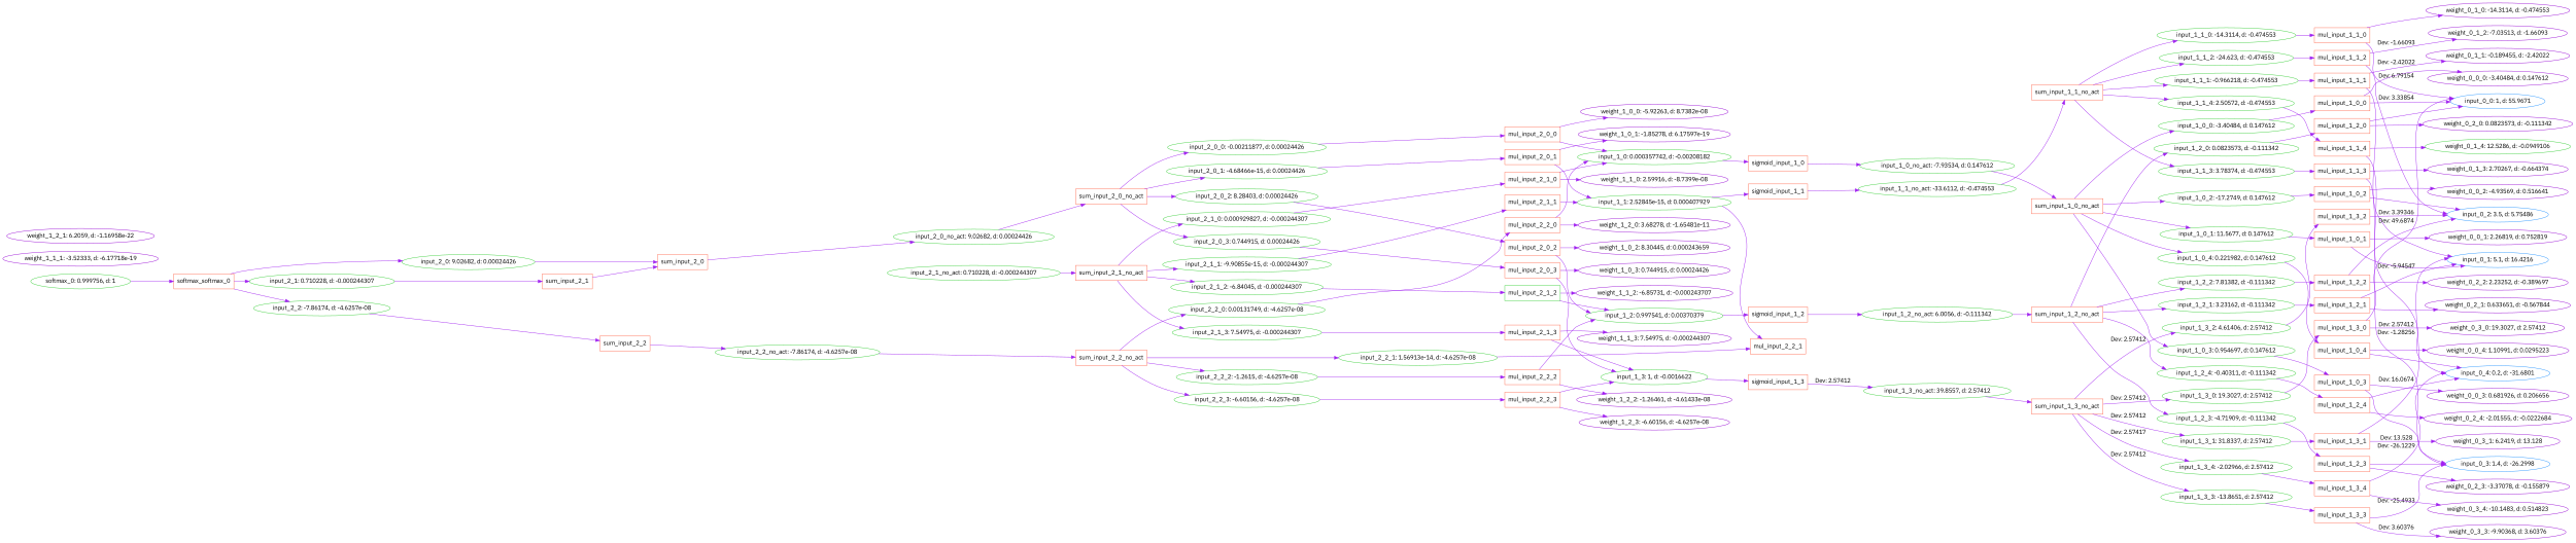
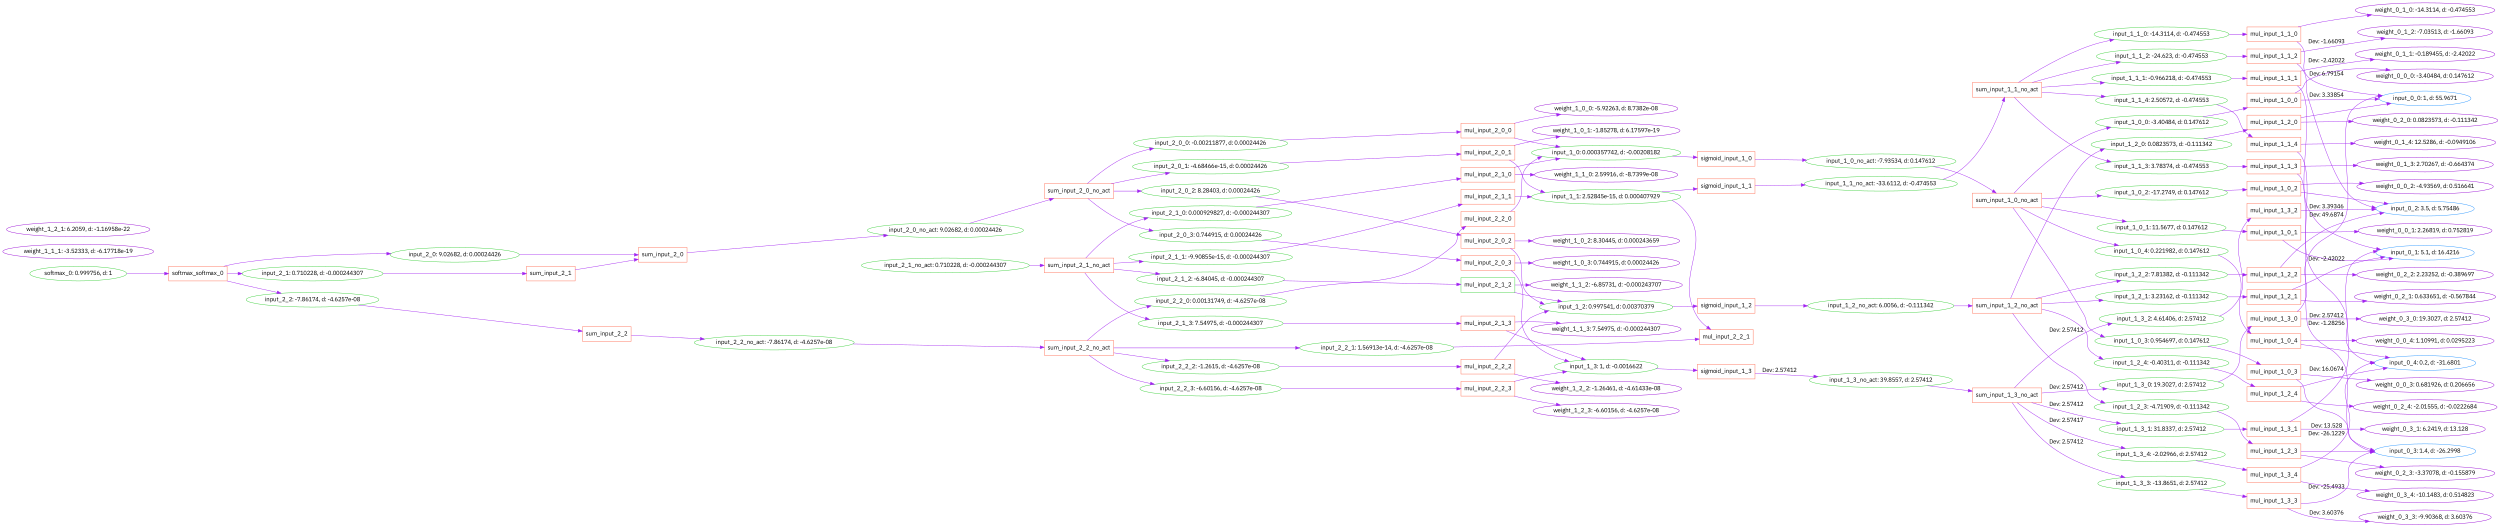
  digraph {
    fontname="IBM Plex Sans"
    rankdir=LR
    node [color=limegreen fontname="IBM Plex Sans" shape=oval]
    edge [color=purple fontname="IBM Plex Sans"]
    n1 [label="softmax_0: 0.999756, d: 1"]
    n2 [color=tomato label=softmax_softmax_0 shape=box]
    n3 [label="input_2_0: 9.02682, d: 0.00024426"]
    n4 [label="input_2_1: 0.710228, d: -0.000244307"]
    n5 [label="input_2_2: -7.86174, d: -4.6257e-08"]
    n6 [color=tomato label=sum_input_2_0 shape=box]
    n7 [color=tomato label=sum_input_2_1 shape=box]
    n8 [color=tomato label=sum_input_2_2 shape=box]
    n9 [label="input_2_0_no_act: 9.02682, d: 0.00024426"]
    n10 [color=tomato label=sum_input_2_0_no_act shape=box]
    n11 [label="input_2_0_0: -0.00211877, d: 0.00024426"]
    n12 [label="input_2_0_1: -4.68466e-15, d: 0.00024426"]
    n13 [label="input_2_0_2: 8.28403, d: 0.00024426"]
    n14 [label="input_2_0_3: 0.744915, d: 0.00024426"]
    n15 [color=tomato label=mul_input_2_0_0 shape=box]
    n16 [color=tomato label=mul_input_2_0_1 shape=box]
    n17 [color=tomato label=mul_input_2_0_2 shape=box]
    n18 [color=tomato label=mul_input_2_0_3 shape=box]
    n19 [color=darkviolet label="weight_1_0_0: -5.92263, d: 8.7382e-08"]
    n20 [label="input_1_0: 0.000357742, d: -0.00208182"]
    n21 [color=tomato label=sigmoid_input_1_0 shape=box]
    n22 [label="input_1_0_no_act: -7.93534, d: 0.147612"]
    n23 [color=tomato label=sum_input_1_0_no_act shape=box]
    n24 [label="input_1_0_0: -3.40484, d: 0.147612"]
    n25 [label="input_1_0_1: 11.5677, d: 0.147612"]
    n26 [label="input_1_0_2: -17.2749, d: 0.147612"]
    n27 [label="input_1_0_3: 0.954697, d: 0.147612"]
    n28 [label="input_1_0_4: 0.221982, d: 0.147612"]
    n29 [color=tomato label=mul_input_1_0_0 shape=box]
    n30 [color=tomato label=mul_input_1_0_1 shape=box]
    n31 [color=tomato label=mul_input_1_0_2 shape=box]
    n32 [color=tomato label=mul_input_1_0_3 shape=box]
    n33 [color=tomato label=mul_input_1_0_4 shape=box]
    n34 [color=darkviolet label="weight_0_0_0: -3.40484, d: 0.147612"]
    n35 [color=dodgerblue label="input_0_0: 1, d: 55.9671"]
    n36 [color=darkviolet label="weight_0_0_1: 2.26819, d: 0.752819"]
    n37 [color=dodgerblue label="input_0_1: 5.1, d: 16.4216"]
    n38 [color=darkviolet label="weight_0_0_2: -4.93569, d: 0.516641"]
    n39 [color=dodgerblue label="input_0_2: 3.5, d: 5.75486"]
    n40 [color=darkviolet label="weight_0_0_3: 0.681926, d: 0.206656"]
    n41 [color=dodgerblue label="input_0_3: 1.4, d: -26.2998"]
    n42 [color=darkviolet label="weight_0_0_4: 1.10991, d: 0.0295223"]
    n43 [color=dodgerblue label="input_0_4: 0.2, d: -31.6801"]
    n44 [color=darkviolet label="weight_1_0_1: -1.85278, d: 6.17597e-19"]
    n45 [label="input_1_1: 2.52845e-15, d: 0.000407929"]
    n46 [color=tomato label=sigmoid_input_1_1 shape=box]
    n47 [color=tomato label=mul_input_2_2_1 shape=box]
    n48 [label="input_1_1_no_act: -33.6112, d: -0.474553"]
    n49 [color=tomato label=sum_input_1_1_no_act shape=box]
    n50 [label="input_1_1_0: -14.3114, d: -0.474553"]
    n51 [label="input_1_1_1: -0.966218, d: -0.474553"]
    n52 [label="input_1_1_2: -24.623, d: -0.474553"]
    n53 [label="input_1_1_3: 3.78374, d: -0.474553"]
    n54 [label="input_1_1_4: 2.50572, d: -0.474553"]
    n55 [color=tomato label=mul_input_1_1_0 shape=box]
    n56 [color=tomato label=mul_input_1_1_1 shape=box]
    n57 [color=tomato label=mul_input_1_1_2 shape=box]
    n58 [color=tomato label=mul_input_1_1_3 shape=box]
    n59 [color=tomato label=mul_input_1_1_4 shape=box]
    n60 [color=darkviolet label="weight_0_1_0: -14.3114, d: -0.474553"]
    n61 [color=darkviolet label="weight_0_1_1: -0.189455, d: -2.42022"]
    n62 [color=darkviolet label="weight_0_1_2: -7.03513, d: -1.66093"]
    n63 [color=darkviolet label="weight_0_1_3: 2.70267, d: -0.664374"]
-   n64 [label="weight_0_1_4: 12.5286, d: -0.0949106"]
+   n64 [color=darkviolet label="weight_0_1_4: 12.5286, d: -0.0949106"]
    n65 [color=darkviolet label="weight_1_0_2: 8.30445, d: 0.000243659"]
    n66 [label="input_1_2: 0.997541, d: 0.00370379"]
    n67 [color=tomato label=sigmoid_input_1_2 shape=box]
    n68 [label="input_1_2_no_act: 6.0056, d: -0.111342"]
    n69 [color=tomato label=sum_input_1_2_no_act shape=box]
    n70 [label="input_1_2_0: 0.0823573, d: -0.111342"]
    n71 [label="input_1_2_1: 3.23162, d: -0.111342"]
    n72 [label="input_1_2_2: 7.81382, d: -0.111342"]
    n73 [label="input_1_2_3: -4.71909, d: -0.111342"]
    n74 [label="input_1_2_4: -0.40311, d: -0.111342"]
    n75 [color=tomato label=mul_input_1_2_0 shape=box]
    n76 [color=tomato label=mul_input_1_2_1 shape=box]
    n77 [color=tomato label=mul_input_1_2_2 shape=box]
    n78 [color=tomato label=mul_input_1_2_3 shape=box]
    n79 [color=tomato label=mul_input_1_2_4 shape=box]
    n80 [color=darkviolet label="weight_0_2_0: 0.0823573, d: -0.111342"]
    n81 [color=darkviolet label="weight_0_2_1: 0.633651, d: -0.567844"]
    n82 [color=darkviolet label="weight_0_2_2: 2.23252, d: -0.389697"]
    n83 [color=darkviolet label="weight_0_2_3: -3.37078, d: -0.155879"]
    n84 [color=darkviolet label="weight_0_2_4: -2.01555, d: -0.0222684"]
    n85 [color=darkviolet label="weight_1_0_3: 0.744915, d: 0.00024426"]
    n86 [label="input_1_3: 1, d: -0.0016622"]
    n87 [color=tomato label=sigmoid_input_1_3 shape=box]
    n88 [label="input_1_3_no_act: 39.8557, d: 2.57412"]
    n89 [color=tomato label=sum_input_1_3_no_act shape=box]
    n90 [label="input_1_3_0: 19.3027, d: 2.57412"]
    n91 [label="input_1_3_1: 31.8337, d: 2.57412"]
    n92 [label="input_1_3_2: 4.61406, d: 2.57412"]
    n93 [label="input_1_3_3: -13.8651, d: 2.57412"]
    n94 [label="input_1_3_4: -2.02966, d: 2.57412"]
    n95 [color=tomato label=mul_input_1_3_0 shape=box]
    n96 [color=tomato label=mul_input_1_3_1 shape=box]
    n97 [color=tomato label=mul_input_1_3_2 shape=box]
    n98 [color=tomato label=mul_input_1_3_3 shape=box]
    n99 [color=tomato label=mul_input_1_3_4 shape=box]
    n100 [color=darkviolet label="weight_0_3_0: 19.3027, d: 2.57412"]
    n101 [color=darkviolet label="weight_0_3_1: 6.2419, d: 13.128"]
    n102 [color=darkviolet label="weight_0_3_3: -9.90368, d: 3.60376"]
    n103 [color=darkviolet label="weight_0_3_4: -10.1483, d: 0.514823"]
    n104 [label="input_2_1_no_act: 0.710228, d: -0.000244307"]
    n105 [color=tomato label=sum_input_2_1_no_act shape=box]
    n106 [label="input_2_1_0: 0.000929827, d: -0.000244307"]
    n107 [label="input_2_1_1: -9.90855e-15, d: -0.000244307"]
    n108 [label="input_2_1_2: -6.84045, d: -0.000244307"]
    n109 [label="input_2_1_3: 7.54975, d: -0.000244307"]
    n110 [color=tomato label=mul_input_2_1_0 shape=box]
    n111 [color=tomato label=mul_input_2_1_1 shape=box]
    n112 [label=mul_input_2_1_2 shape=box]
    n113 [color=tomato label=mul_input_2_1_3 shape=box]
    n114 [color=darkviolet label="weight_1_1_0: 2.59916, d: -8.7399e-08"]
    n115 [color=darkviolet label="weight_1_1_1: -3.52333, d: -6.17718e-19"]
    n116 [color=darkviolet label="weight_1_1_2: -6.85731, d: -0.000243707"]
    n117 [color=darkviolet label="weight_1_1_3: 7.54975, d: -0.000244307"]
    n118 [label="input_2_2_no_act: -7.86174, d: -4.6257e-08"]
    n119 [color=tomato label=sum_input_2_2_no_act shape=box]
    n120 [label="input_2_2_0: 0.00131749, d: -4.6257e-08"]
    n121 [label="input_2_2_1: 1.56913e-14, d: -4.6257e-08"]
    n122 [label="input_2_2_2: -1.2615, d: -4.6257e-08"]
    n123 [label="input_2_2_3: -6.60156, d: -4.6257e-08"]
    n124 [color=tomato label=mul_input_2_2_0 shape=box]
    n125 [color=tomato label=mul_input_2_2_2 shape=box]
    n126 [color=tomato label=mul_input_2_2_3 shape=box]
-   n127 [color=darkviolet label="weight_1_2_0: 3.68278, d: -1.65481e-11"]
    n128 [color=darkviolet label="weight_1_2_1: 6.2059, d: -1.16958e-22"]
    n129 [color=darkviolet label="weight_1_2_2: -1.26461, d: -4.61433e-08"]
    n130 [color=darkviolet label="weight_1_2_3: -6.60156, d: -4.6257e-08"]
    n1 -> n2
    n2 -> n3
    n2 -> n4
    n2 -> n5
    n3 -> n6
    n4 -> n7
    n5 -> n8
    n6 -> n9
    n7 -> n6
    n8 -> n118
    n9 -> n10
    n10 -> n11
    n10 -> n12
    n10 -> n13
    n10 -> n14
    n11 -> n15
    n12 -> n16
    n13 -> n17
    n14 -> n18
    n15 -> n19
    n15 -> n20
    n16 -> n44
    n16 -> n45
    n17 -> n65
    n17 -> n66
    n18 -> n85
    n18 -> n86
    n20 -> n21
    n21 -> n22
    n22 -> n23
    n23 -> n24
    n23 -> n25
    n23 -> n26
    n23 -> n27
    n23 -> n28
    n24 -> n29
    n25 -> n30
    n26 -> n31
    n27 -> n32
    n28 -> n33
    n29 -> n34
    n29 -> n35
    n30 -> n36
    n30 -> n37
    n31 -> n38
    n31 -> n39
    n32 -> n40
    n32 -> n41
    n33 -> n42
    n33 -> n43
    n45 -> n46
    n45 -> n47
    n46 -> n48
    n48 -> n49
    n49 -> n50
    n49 -> n51
    n49 -> n52
    n49 -> n53
    n49 -> n54
    n50 -> n55
    n51 -> n56
    n52 -> n57
    n53 -> n58
    n54 -> n59
    n55 -> n35 [label="Dev: 6.79154"]
    n55 -> n60
    n56 -> n37
    n56 -> n61 [label="Dev: -2.42022"]
    n57 -> n39 [label="Dev: 3.33854"]
    n57 -> n62 [label="Dev: -1.66093"]
    n58 -> n41 [label="Dev: -1.28256"]
    n58 -> n63
-   n59 -> n43 [label="Dev: -5.94547"]
+   n59 -> n43 [label="Dev: -2.42022"]
    n59 -> n64
    n66 -> n67
    n67 -> n68
    n68 -> n69
    n69 -> n70
    n69 -> n71
    n69 -> n72
    n69 -> n73
    n69 -> n74
    n70 -> n75
    n71 -> n76
    n72 -> n77
    n73 -> n78
    n74 -> n79
    n75 -> n35
    n75 -> n80
    n76 -> n37
    n76 -> n81
    n77 -> n39
    n77 -> n82
    n78 -> n41
    n78 -> n83
    n79 -> n43
    n79 -> n84
    n86 -> n87
    n87 -> n88 [label="Dev: 2.57412"]
    n88 -> n89
    n89 -> n90 [label="Dev: 2.57412"]
    n89 -> n91 [label="Dev: 2.57412"]
    n89 -> n92 [label="Dev: 2.57412"]
    n89 -> n93 [label="Dev: 2.57412"]
    n89 -> n94 [label="Dev: 2.57417"]
    n90 -> n95
    n91 -> n96
    n92 -> n97
    n93 -> n98
    n94 -> n99
    n95 -> n35 [label="Dev: 49.6874"]
    n95 -> n100 [label="Dev: 2.57412"]
    n96 -> n37 [label="Dev: 16.0674"]
    n96 -> n101 [label="Dev: 13.528"]
    n97 -> n39 [label="Dev: 3.39346"]
    n98 -> n41 [label="Dev: -25.4933"]
    n98 -> n102 [label="Dev: 3.60376"]
    n99 -> n43 [label="Dev: -26.1229"]
    n99 -> n103
    n104 -> n105
    n105 -> n106
    n105 -> n107
    n105 -> n108
    n105 -> n109
    n106 -> n110
    n107 -> n111
    n108 -> n112
    n109 -> n113
    n110 -> n20
    n110 -> n114
    n111 -> n45
    n112 -> n66
    n112 -> n116
    n113 -> n86
    n113 -> n117
    n118 -> n119
    n119 -> n120
    n119 -> n121
    n119 -> n122
    n119 -> n123
    n120 -> n124
    n121 -> n47
    n122 -> n125
    n123 -> n126
    n124 -> n20
-   n124 -> n127
    n125 -> n66
    n125 -> n129
    n126 -> n86
    n126 -> n130
  }
